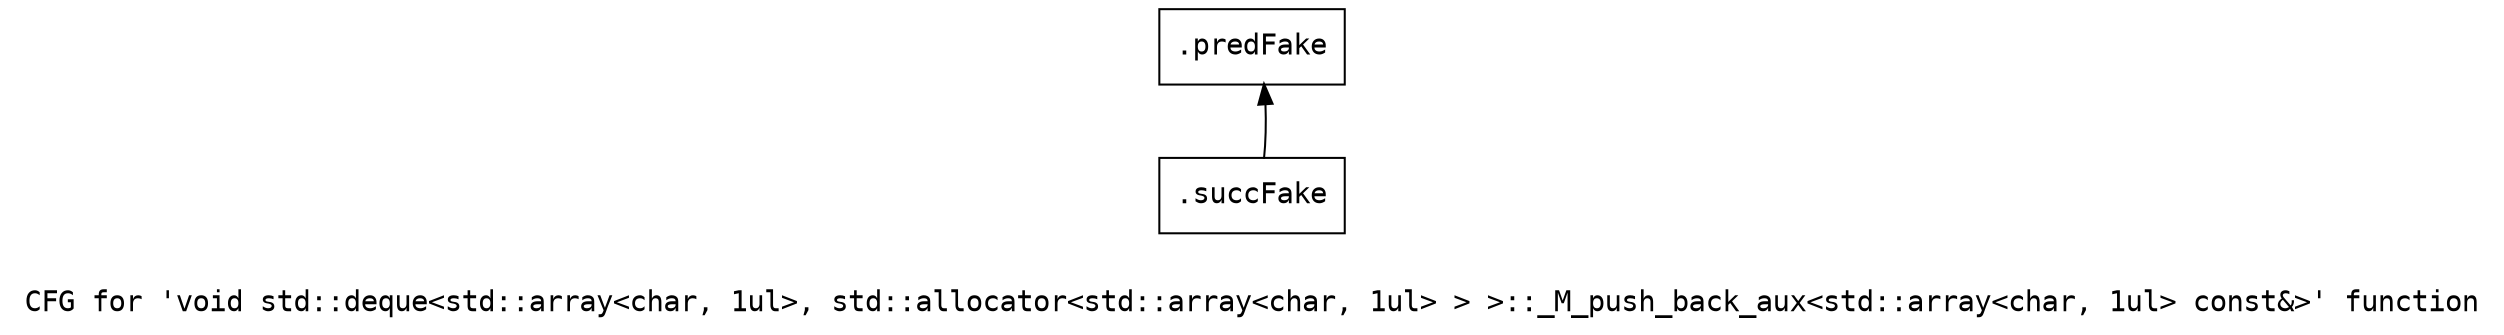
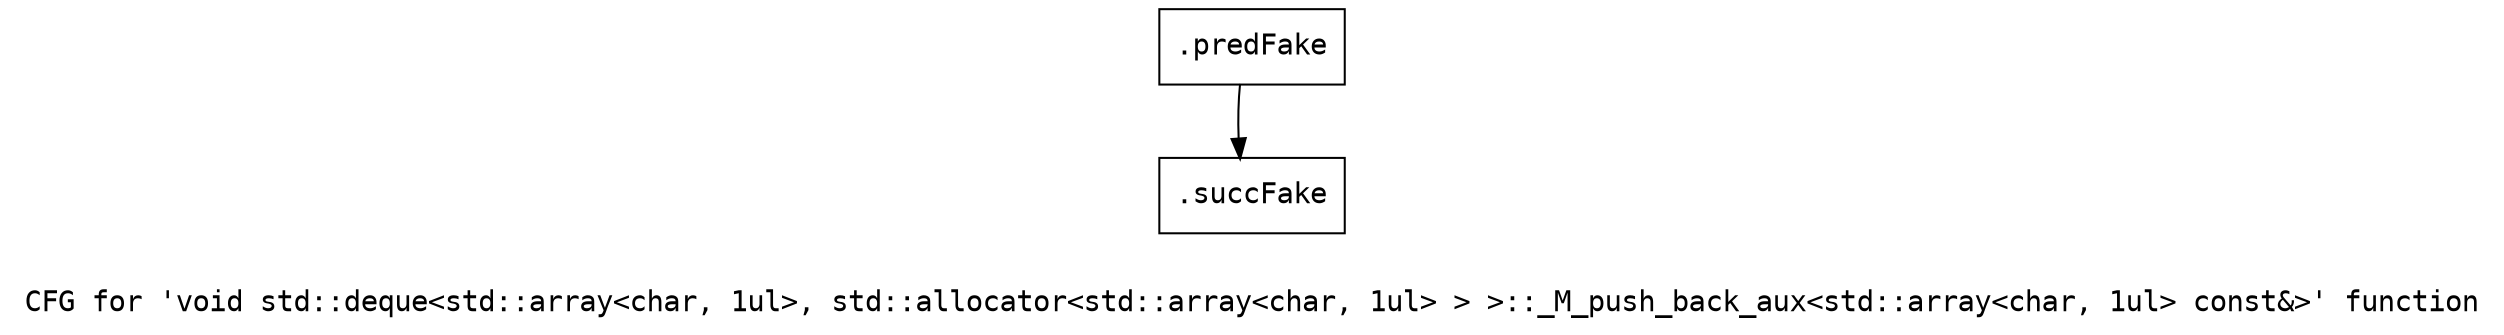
  digraph {
    label="CFG for 'void std::deque\<std::array\<char, 1ul\>, std::allocator\<std::array\<char, 1ul\> \> \>::_M_push_back_aux\<std::array\<char, 1ul\> const&\>' function"
    fontname="DejaVu Sans Mono"
    node [shape=record fontname="DejaVu Sans Mono"]
    n1 [label="{.predFake}"]
    n2 [filename="/home/akhilkushe/Xilinx/Vitis_HLS/2021.2/tps/lnx64/gcc-6.2.0/lib/gcc/x86_64-pc-linux-gnu/6.2.0/../../../../include/c++/6.2.0/bits/deque.tcc" label="{.succFake}" linenumber=490]
-   n2 -> n1 [execusionnum=0 filename="/home/akhilkushe/Xilinx/Vitis_HLS/2021.2/tps/lnx64/gcc-6.2.0/lib/gcc/x86_64-pc-linux-gnu/6.2.0/../../../../include/c++/6.2.0/bits/deque.tcc" fontname="DejaVu Sans Mono"]
+   n1 -> n2 [execusionnum=0 filename="/home/akhilkushe/Xilinx/Vitis_HLS/2021.2/tps/lnx64/gcc-6.2.0/lib/gcc/x86_64-pc-linux-gnu/6.2.0/../../../../include/c++/6.2.0/bits/deque.tcc" fontname="DejaVu Sans Mono"]
  }
